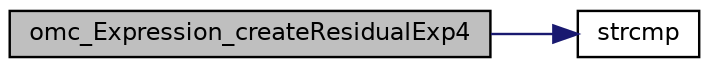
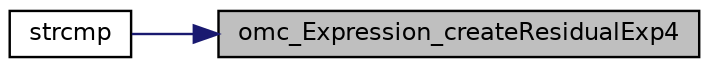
  digraph {
    rankdir=LR
    node [color=black fontname=Helvetica fontsize=10 shape=record style=filled]
    n1 [fillcolor=grey75 fontcolor=black height=0.2 label=omc_Expression_createResidualExp4 width=0.4]
    n2 [fillcolor=white height=0.2 label=strcmp width=0.4]
-   n1 -> n2 [color=midnightblue fontname=Helvetica fontsize=10 labelfontname=Helvetica labelfontsize=10 style=solid]
+   n2 -> n1 [color=midnightblue fontname=Helvetica fontsize=10 labelfontname=Helvetica labelfontsize=10 style=solid]
  }
